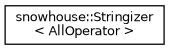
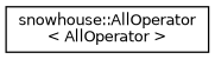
  digraph {
    rankdir=LR
-   n1 [color=black fillcolor=white fontname=Helvetica fontsize=10 height=0.2 label="snowhouse::Stringizer\l\< AllOperator \>" shape=record style=filled width=0.4]
+   n1 [color=black fillcolor=white fontname=Helvetica fontsize=10 height=0.2 label="snowhouse::AllOperator\l\< AllOperator \>" shape=record style=filled width=0.4]
  }
